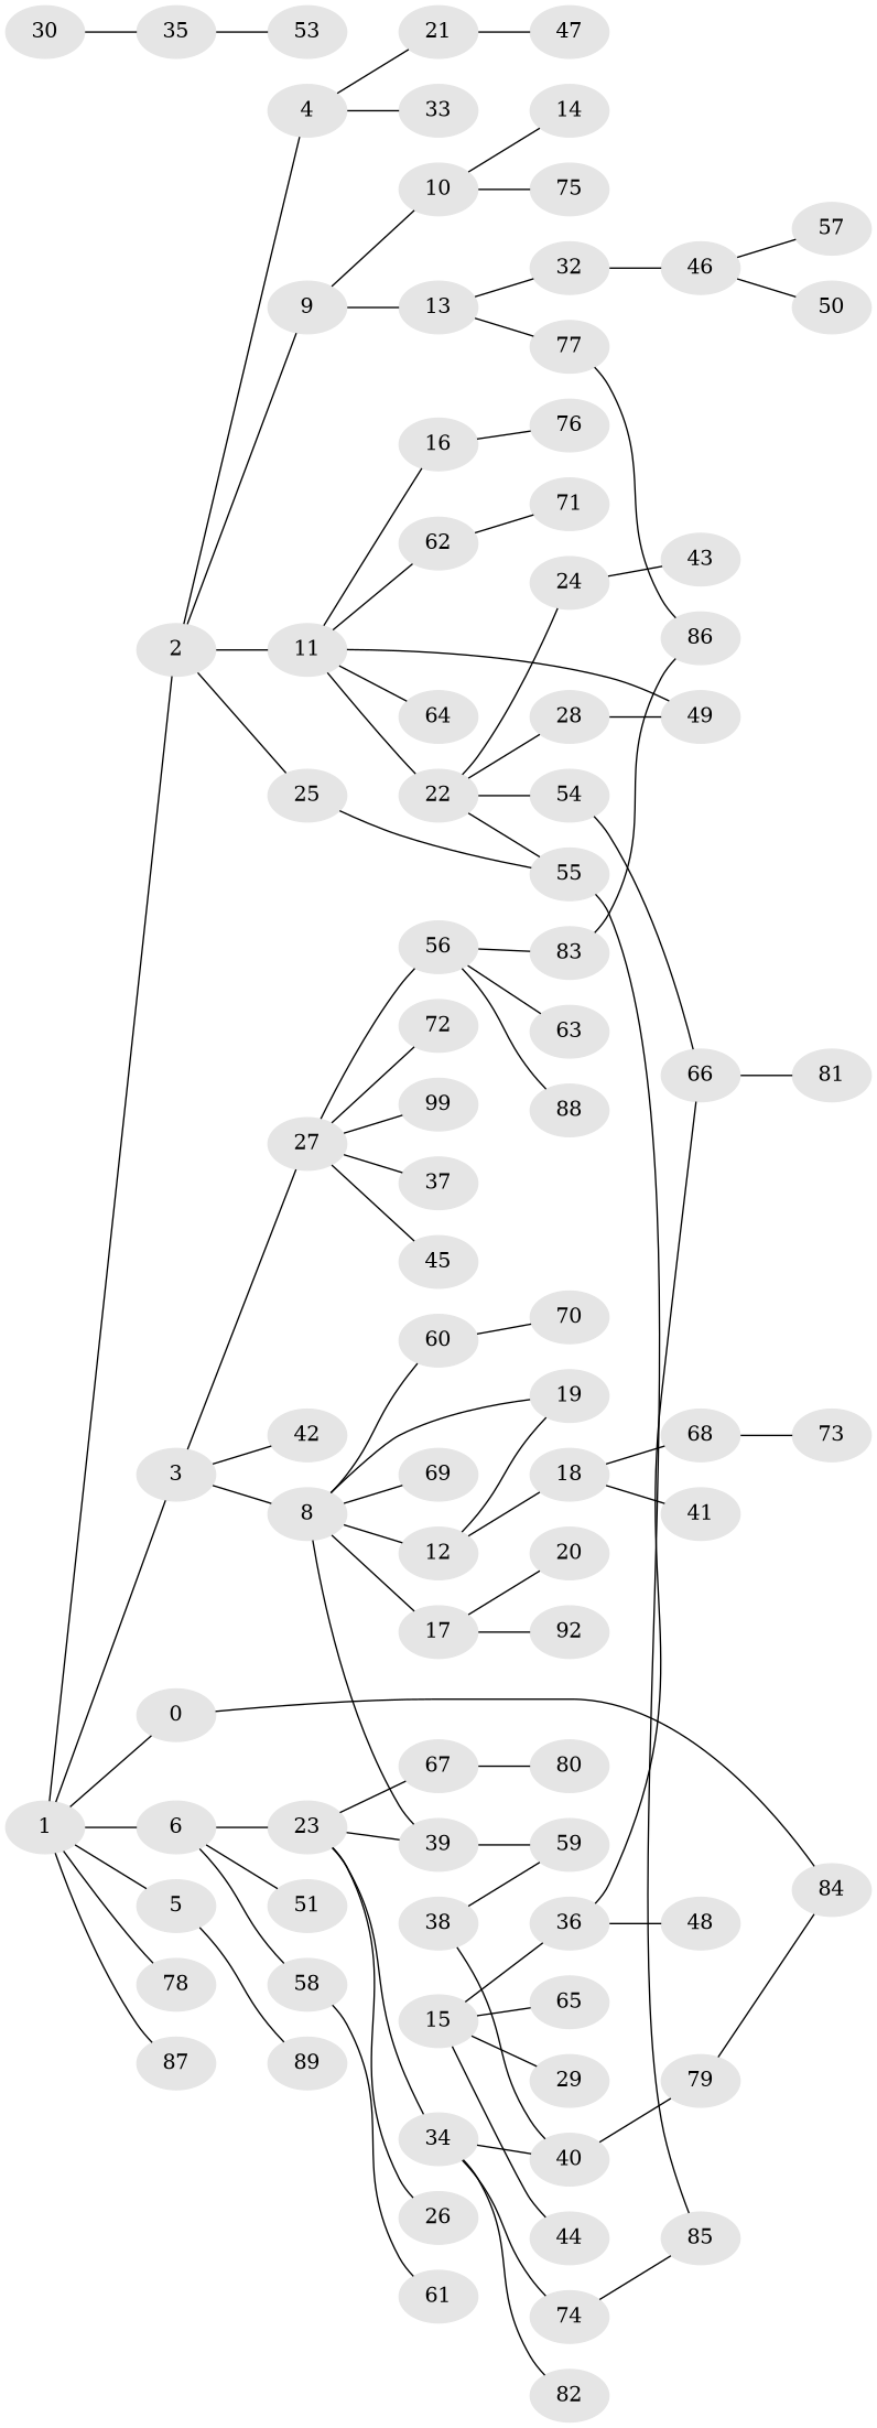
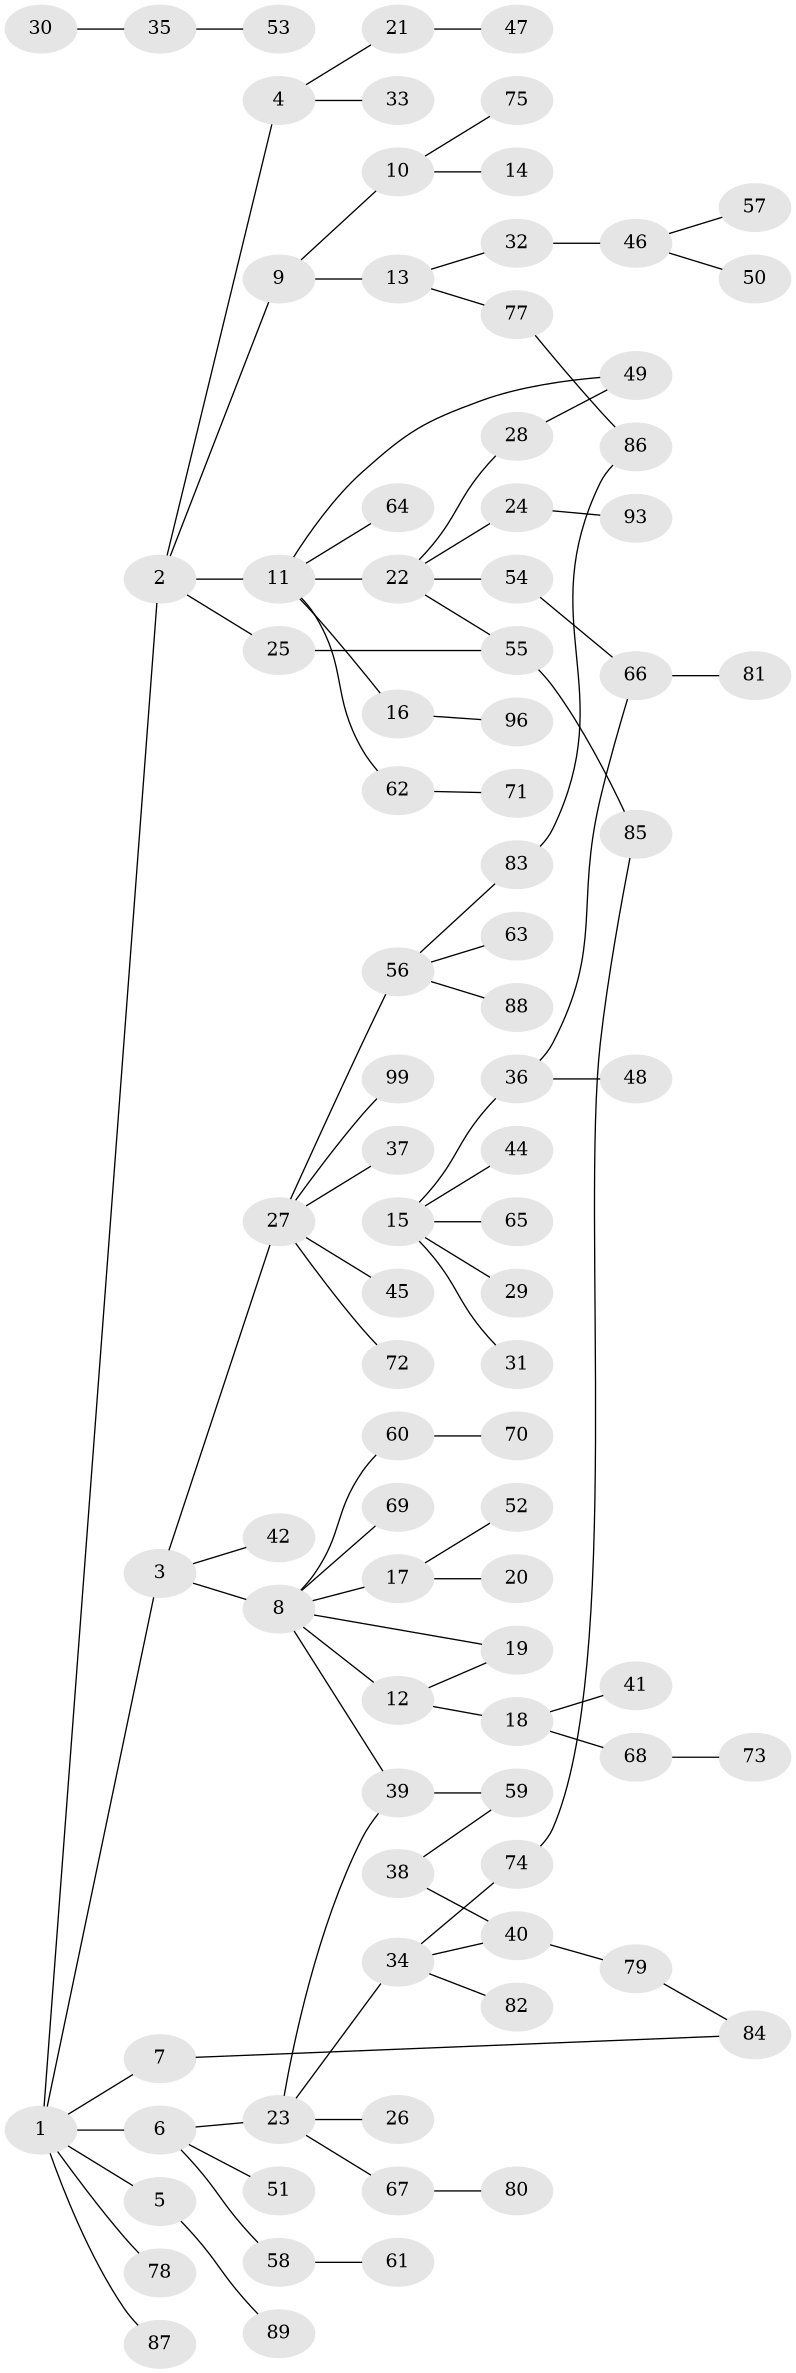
  graph {
    rankdir=LR
    node [color=gray90 style=filled]
    1
    2
    3
    5
    6
-   7 [label=0]
+   7
    78
    87
    4
    9
    11
    25
    8
    27
    42
    89
    23
    51
    58
    84
    21
    33
    10
    13
    16
    22
    49
    62
    64
    55
    12
    17
    19
    60
    69
    39
    37
    45
    56
    72
    n41 [label=99]
    47
    26
    34
    67
    61
    18
    20
-   52 [label=92]
+   52
    30
    35
    70
    14
    75
    32
    77
    15
    29
+   31
    36
    44
    65
    38
    40
    59
-   76
+   76 [label=96]
    24
    28
    54
    71
    41
    68
    46
    86
    48
    66
    73
-   43
+   43 [label=93]
    85
    74
    82
    80
    63
    83
    88
    53
    50
    57
    79
    81
    1 -- 2
    1 -- 3
    1 -- 5
    1 -- 6
    1 -- 7
    1 -- 78
    1 -- 87
    2 -- 4
    2 -- 9
    2 -- 11
    2 -- 25
    3 -- 8
    3 -- 27
    3 -- 42
    5 -- 89
    6 -- 23
    6 -- 51
    6 -- 58
    7 -- 84
    4 -- 21
    4 -- 33
    9 -- 10
    9 -- 13
    11 -- 16
    11 -- 22
    11 -- 49
    11 -- 62
    11 -- 64
    25 -- 55
    8 -- 12
    8 -- 17
    8 -- 19
    8 -- 60
    8 -- 69
    8 -- 39
    27 -- 37
    27 -- 45
    27 -- 56
    27 -- 72
    27 -- n41
    23 -- 39
    23 -- 26
    23 -- 34
    23 -- 67
    58 -- 61
    21 -- 47
    10 -- 14
    10 -- 75
    13 -- 32
    13 -- 77
    16 -- 76
    22 -- 55
    22 -- 24
    22 -- 28
    22 -- 54
    62 -- 71
    55 -- 85
    12 -- 19
    12 -- 18
    17 -- 20
    17 -- 52
    60 -- 70
    39 -- 59
    56 -- 63
    56 -- 83
    56 -- 88
    34 -- 40
    34 -- 74
    34 -- 82
    67 -- 80
    18 -- 41
    18 -- 68
    30 -- 35
    35 -- 53
    32 -- 46
    77 -- 86
    15 -- 29
+   15 -- 31
    15 -- 36
    15 -- 44
    15 -- 65
    36 -- 48
    36 -- 66
    38 -- 40
    38 -- 59
    40 -- 79
    24 -- 43
    28 -- 49
    54 -- 66
    68 -- 73
    46 -- 50
    46 -- 57
    66 -- 81
    74 -- 85
    83 -- 86
    79 -- 84
  }
